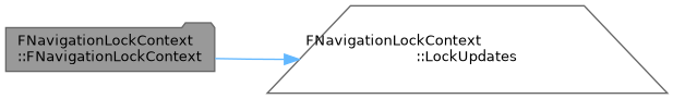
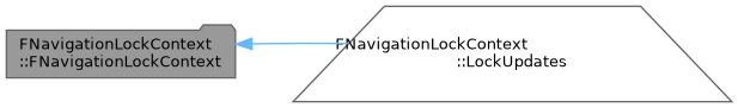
  digraph {
    rankdir=LR
    node [fontname=Helvetica fontsize=10 style=filled]
    n1 [color=gray40 fillcolor=grey60 fontcolor=black height=0.2 label="FNavigationLockContext\l::FNavigationLockContext" shape=folder width=0.4]
    n2 [color=grey40 fillcolor=white height=0.2 label="FNavigationLockContext\l::LockUpdates" shape=trapezium width=0.4]
-   n1 -> n2 [color=steelblue1 fontname=Helvetica fontsize=10 labelfontname=Helvetica labelfontsize=10 style=solid]
+   n2 -> n1 [color=steelblue1 fontname=Helvetica fontsize=10 labelfontname=Helvetica labelfontsize=10 style=solid]
  }
